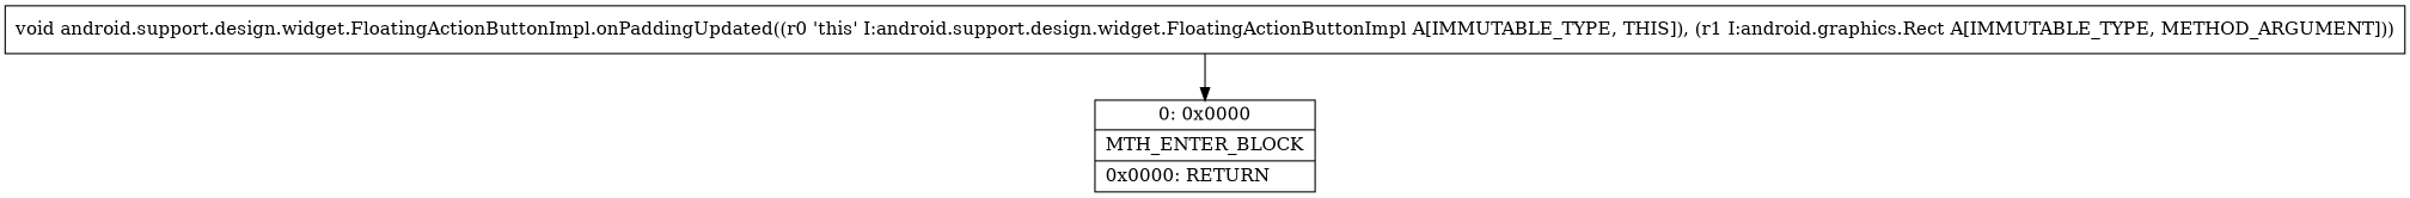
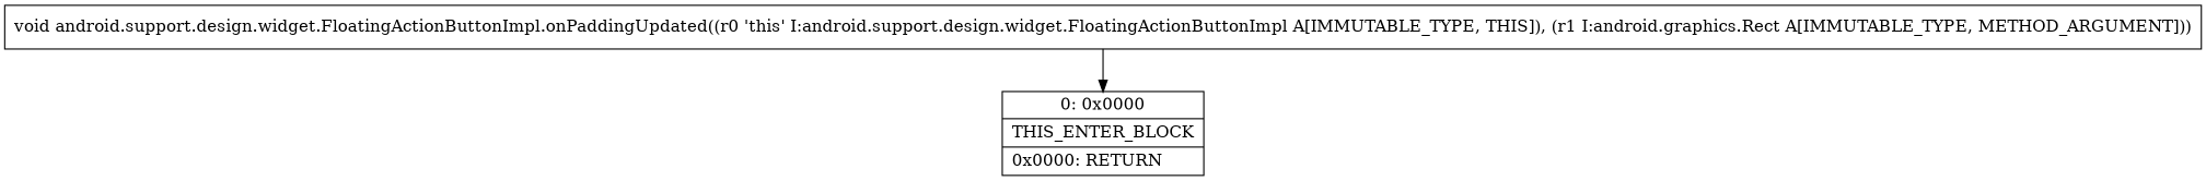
  digraph {
    node [shape=record]
-   n1 [label="{0\:\ 0x0000|MTH_ENTER_BLOCK\l|0x0000: RETURN   \l}"]
+   n1 [label="{0\:\ 0x0000|THIS_ENTER_BLOCK\l|0x0000: RETURN   \l}"]
    n2 [label="{void android.support.design.widget.FloatingActionButtonImpl.onPaddingUpdated((r0 'this' I:android.support.design.widget.FloatingActionButtonImpl A[IMMUTABLE_TYPE, THIS]), (r1 I:android.graphics.Rect A[IMMUTABLE_TYPE, METHOD_ARGUMENT])) }"]
    n2 -> n1
  }
